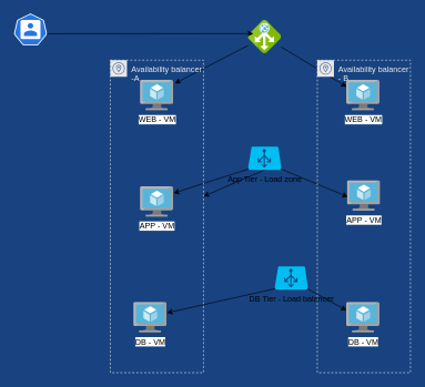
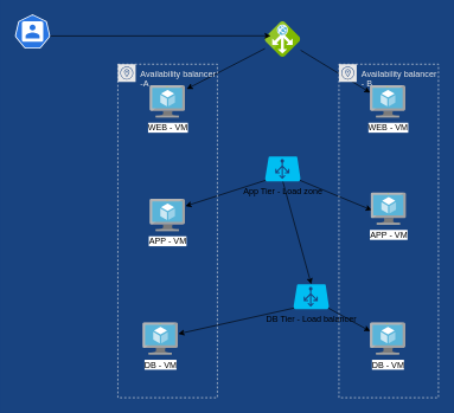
  <mxCell id="0" style=";html=1;" />
  <mxCell id="1" style=";html=1;" parent="0" />
  <mxCell id="2" style="edgeStyle=none;rounded=0;orthogonalLoop=1;jettySize=auto;html=1;entryX=1.037;entryY=0.107;entryDx=0;entryDy=0;entryPerimeter=0;" edge="1" parent="1" source="4" target="20"><mxGeometry relative="1" as="geometry" /></mxCell>
  <mxCell id="3" style="edgeStyle=none;rounded=0;orthogonalLoop=1;jettySize=auto;html=1;entryX=0;entryY=0.217;entryDx=0;entryDy=0;entryPerimeter=0;" edge="1" parent="1" source="4" target="21"><mxGeometry relative="1" as="geometry" /></mxCell>
  <mxCell id="4" value="" style="image;sketch=0;aspect=fixed;html=1;points=[];align=center;fontSize=12;image=img/lib/mscae/Application_Gateway.svg;" vertex="1" parent="1"><mxGeometry x="372" y="30" width="50" height="50" as="geometry" /></mxCell>
  <mxCell id="5" style="edgeStyle=none;rounded=0;orthogonalLoop=1;jettySize=auto;html=1;exitX=0.02;exitY=0.96;exitDx=0;exitDy=0;exitPerimeter=0;" edge="1" parent="1" source="9"><mxGeometry relative="1" as="geometry"><mxPoint x="260" y="290" as="targetPoint" /></mxGeometry></mxCell>
  <mxCell id="6" style="edgeStyle=none;rounded=0;orthogonalLoop=1;jettySize=auto;html=1;exitX=0.98;exitY=0.96;exitDx=0;exitDy=0;exitPerimeter=0;entryX=0.043;entryY=0.512;entryDx=0;entryDy=0;entryPerimeter=0;" edge="1" parent="1" source="9"><mxGeometry relative="1" as="geometry"><mxPoint x="522.15" y="295.6" as="targetPoint" /></mxGeometry></mxCell>
- <mxCell id="7" style="edgeStyle=none;rounded=0;orthogonalLoop=1;jettySize=auto;html=1;exitX=0.5;exitY=1;exitDx=0;exitDy=0;exitPerimeter=0;" edge="1" parent="1" source="9" target="13"><mxGeometry relative="1" as="geometry" /></mxCell>
+ <mxCell id="7" style="edgeStyle=none;rounded=0;orthogonalLoop=1;jettySize=auto;html=1;exitX=0.5;exitY=1;exitDx=0;exitDy=0;exitPerimeter=0;entryX=0.5;entryY=0;entryDx=0;entryDy=0;entryPerimeter=0;" edge="1" parent="1" source="9" target="11"><mxGeometry relative="1" as="geometry" /></mxCell>
  <mxCell id="8" style="edgeStyle=none;rounded=0;orthogonalLoop=1;jettySize=auto;html=1;exitX=0.02;exitY=0.96;exitDx=0;exitDy=0;exitPerimeter=0;" edge="1" parent="1" source="11"><mxGeometry relative="1" as="geometry"><mxPoint x="250" y="470" as="targetPoint" /></mxGeometry></mxCell>
  <mxCell id="9" value="App Tier - Load zone" style="verticalLabelPosition=bottom;html=1;verticalAlign=top;align=center;strokeColor=none;fillColor=#00BEF2;shape=mxgraph.azure.azure_load_balancer;" vertex="1" parent="1"><mxGeometry x="372" y="220" width="50" height="35" as="geometry" /></mxCell>
  <mxCell id="10" style="edgeStyle=none;rounded=0;orthogonalLoop=1;jettySize=auto;html=1;exitX=0.98;exitY=0.96;exitDx=0;exitDy=0;exitPerimeter=0;" edge="1" parent="1" source="11"><mxGeometry relative="1" as="geometry"><mxPoint x="520" y="466.254" as="targetPoint" /></mxGeometry></mxCell>
  <mxCell id="11" value="DB Tier - Load balancer&lt;br&gt;" style="verticalLabelPosition=bottom;html=1;verticalAlign=top;align=center;strokeColor=none;fillColor=#00BEF2;shape=mxgraph.azure.azure_load_balancer;" vertex="1" parent="1"><mxGeometry x="412" y="400" width="50" height="35" as="geometry" /></mxCell>
  <mxCell id="12" style="edgeStyle=none;rounded=0;orthogonalLoop=1;jettySize=auto;html=1;exitX=0.995;exitY=0.63;exitDx=0;exitDy=0;exitPerimeter=0;entryX=0.16;entryY=0.4;entryDx=0;entryDy=0;entryPerimeter=0;" edge="1" parent="1" source="15" target="4"><mxGeometry relative="1" as="geometry" /></mxCell>
  <mxCell id="13" value="Availability balancer -A" style="sketch=0;outlineConnect=0;gradientColor=none;html=1;whiteSpace=wrap;fontSize=12;fontStyle=0;shape=mxgraph.aws4.group;grIcon=mxgraph.aws4.group_availability_zone;strokeColor=#E8E8E8;fillColor=none;verticalAlign=top;align=left;spacingLeft=30;fontColor=#E8E8E8;dashed=1;" vertex="1" parent="1"><mxGeometry x="165" y="90" width="140" height="470" as="geometry" /></mxCell>
  <mxCell id="14" value="Availability balancer - B" style="sketch=0;outlineConnect=0;gradientColor=none;html=1;whiteSpace=wrap;fontSize=12;fontStyle=0;shape=mxgraph.aws4.group;grIcon=mxgraph.aws4.group_availability_zone;strokeColor=#E8E8E8;fillColor=none;verticalAlign=top;align=left;spacingLeft=30;fontColor=#E8E8E8;dashed=1;" vertex="1" parent="1"><mxGeometry x="476" y="90" width="140" height="470" as="geometry" /></mxCell>
  <mxCell id="15" value="" style="sketch=0;html=1;dashed=0;whitespace=wrap;fillColor=#2875E2;strokeColor=#ffffff;points=[[0.005,0.63,0],[0.1,0.2,0],[0.9,0.2,0],[0.5,0,0],[0.995,0.63,0],[0.72,0.99,0],[0.5,1,0],[0.28,0.99,0]];verticalLabelPosition=bottom;align=center;verticalAlign=top;shape=mxgraph.kubernetes.icon;prIcon=user" vertex="1" parent="1"><mxGeometry x="20" y="20" width="50" height="48" as="geometry" /></mxCell>
  <mxCell id="16" value="DB - VM" style="image;sketch=0;aspect=fixed;html=1;points=[];align=center;fontSize=12;image=img/lib/mscae/Virtual_Machine.svg;" vertex="1" parent="1"><mxGeometry x="200" y="454" width="50" height="46" as="geometry" /></mxCell>
  <mxCell id="17" value="DB - VM" style="image;sketch=0;aspect=fixed;html=1;points=[];align=center;fontSize=12;image=img/lib/mscae/Virtual_Machine.svg;" vertex="1" parent="1"><mxGeometry x="520" y="454" width="50" height="46" as="geometry" /></mxCell>
  <mxCell id="18" value="APP - VM" style="image;sketch=0;aspect=fixed;html=1;points=[];align=center;fontSize=12;image=img/lib/mscae/Virtual_Machine.svg;" vertex="1" parent="1"><mxGeometry x="521" y="271" width="50" height="46" as="geometry" /></mxCell>
  <mxCell id="19" value="APP - VM" style="image;sketch=0;aspect=fixed;html=1;points=[];align=center;fontSize=12;image=img/lib/mscae/Virtual_Machine.svg;" vertex="1" parent="1"><mxGeometry x="210" y="280" width="50" height="46" as="geometry" /></mxCell>
  <mxCell id="20" value="WEB - VM" style="image;sketch=0;aspect=fixed;html=1;points=[];align=center;fontSize=12;image=img/lib/mscae/Virtual_Machine.svg;" vertex="1" parent="1"><mxGeometry x="210" y="120" width="50" height="46" as="geometry" /></mxCell>
  <mxCell id="21" value="WEB - VM" style="image;sketch=0;aspect=fixed;html=1;points=[];align=center;fontSize=12;image=img/lib/mscae/Virtual_Machine.svg;" vertex="1" parent="1"><mxGeometry x="520" y="120" width="50" height="46" as="geometry" /></mxCell>
